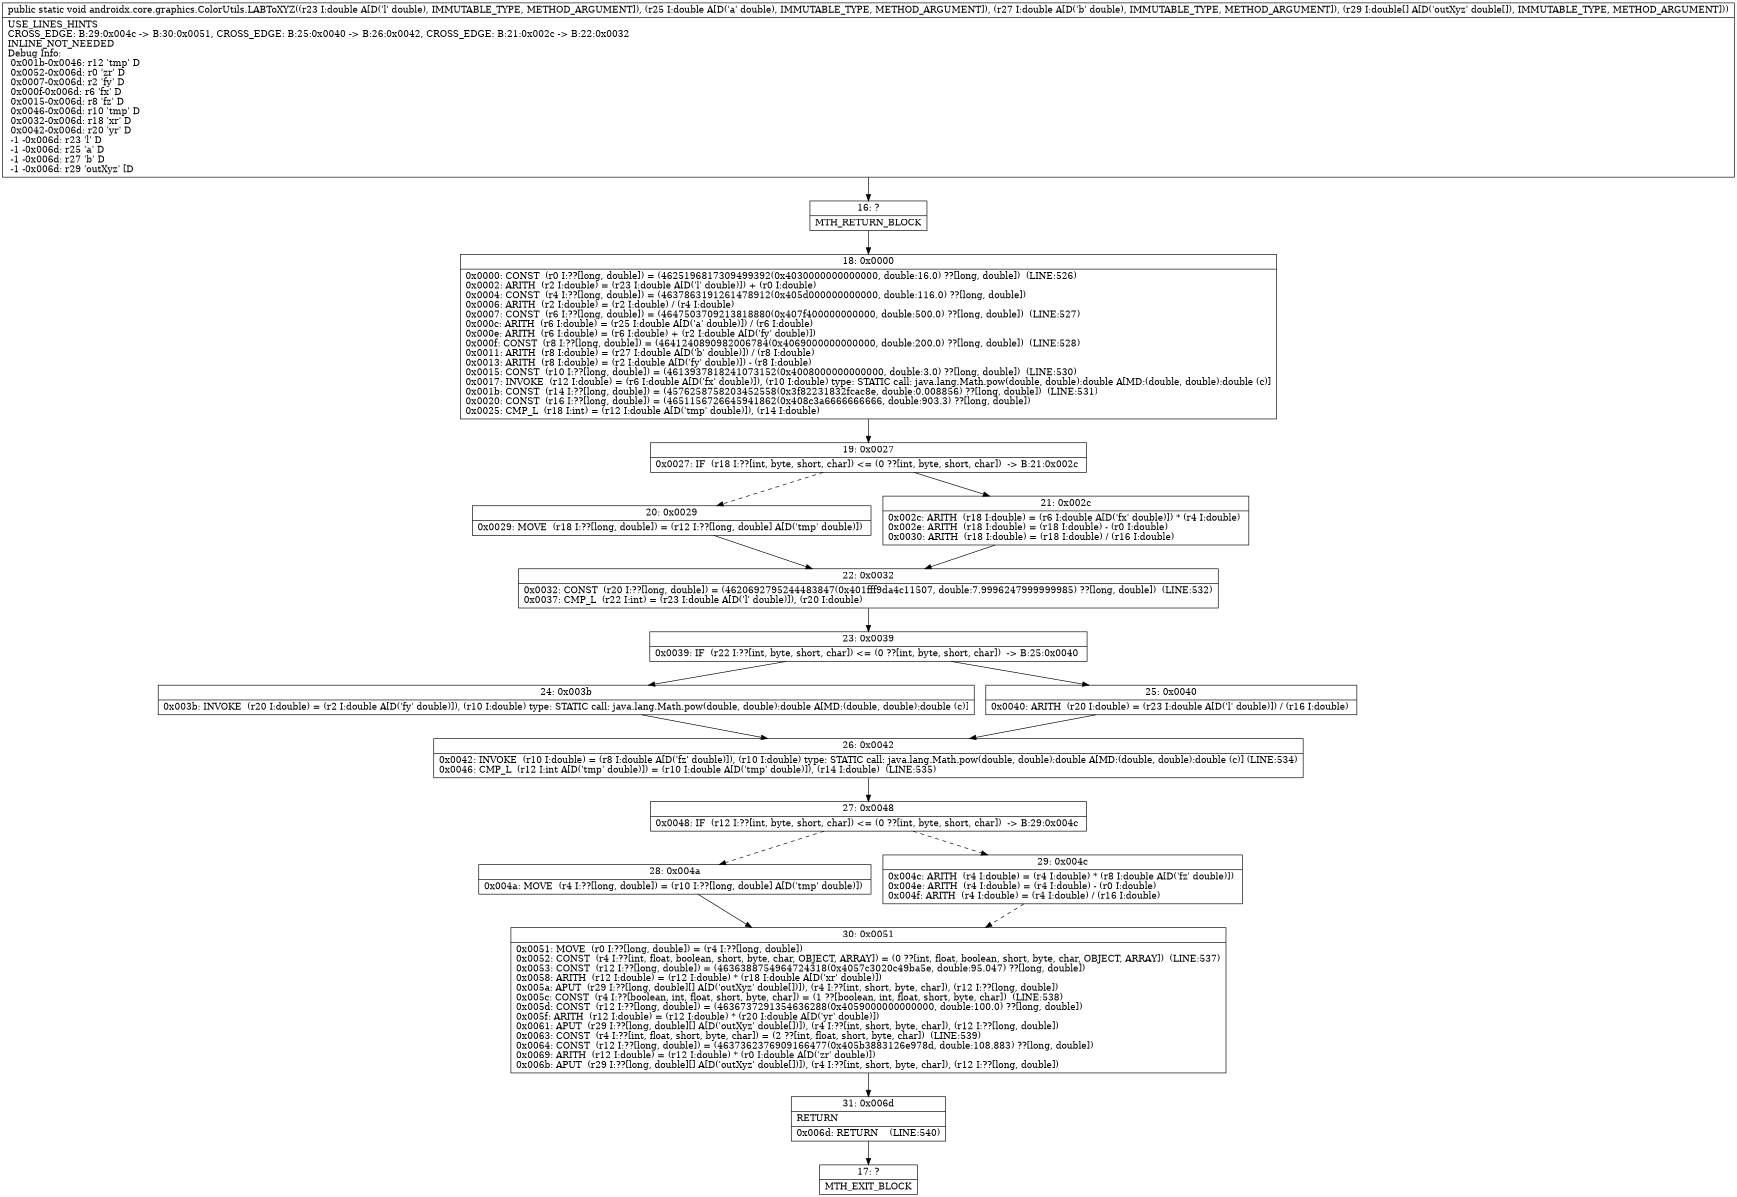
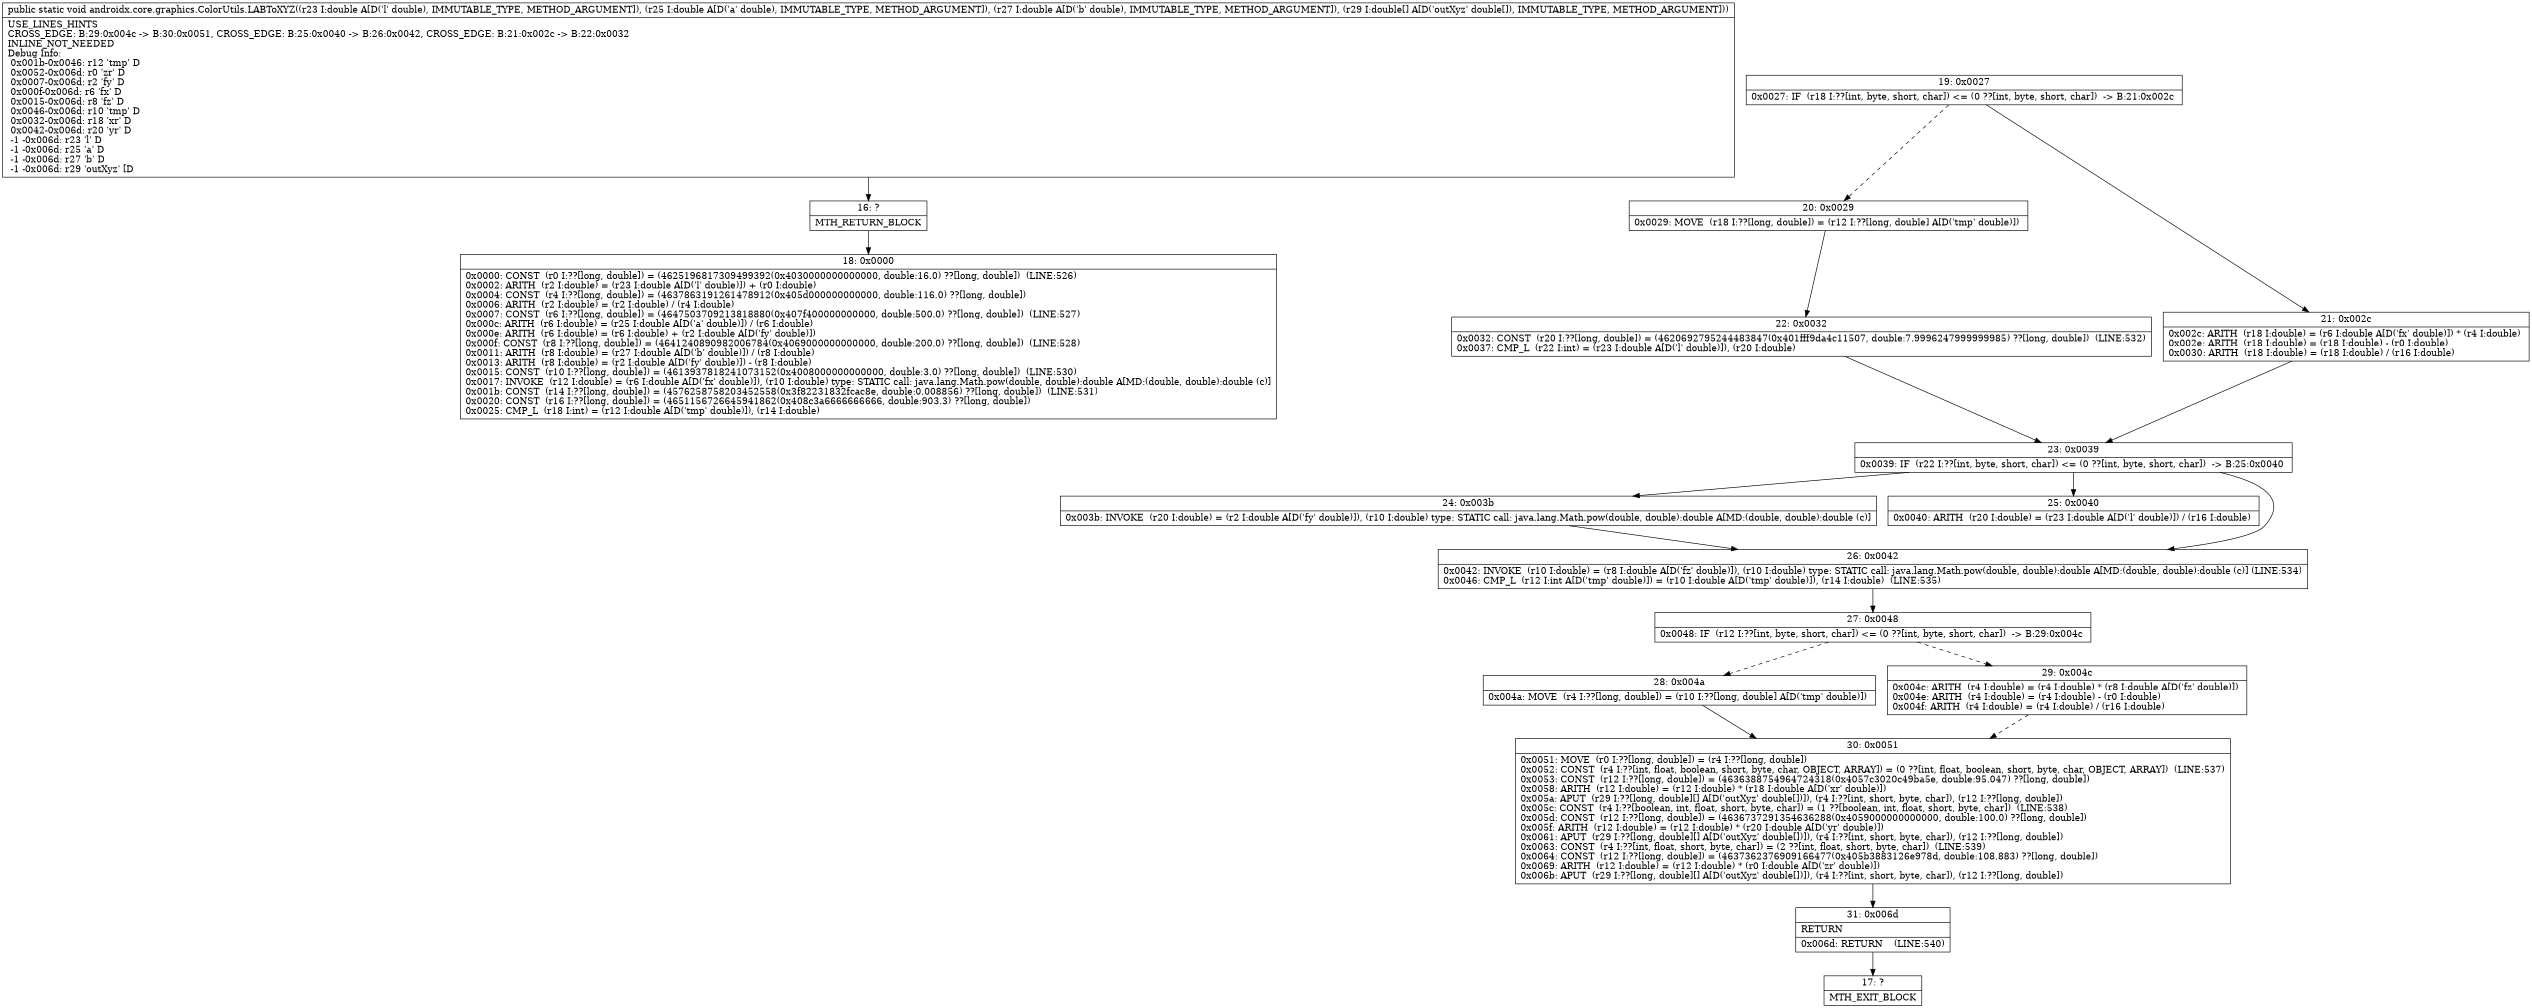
  digraph {
    node [shape=record]
    n1 [label="{16\:\ ?|MTH_RETURN_BLOCK\l}"]
    n2 [label="{18\:\ 0x0000|0x0000: CONST  (r0 I:??[long, double]) = (4625196817309499392(0x4030000000000000, double:16.0) ??[long, double])  (LINE:526)\l0x0002: ARITH  (r2 I:double) = (r23 I:double A[D('l' double)]) + (r0 I:double) \l0x0004: CONST  (r4 I:??[long, double]) = (4637863191261478912(0x405d000000000000, double:116.0) ??[long, double]) \l0x0006: ARITH  (r2 I:double) = (r2 I:double) \/ (r4 I:double) \l0x0007: CONST  (r6 I:??[long, double]) = (4647503709213818880(0x407f400000000000, double:500.0) ??[long, double])  (LINE:527)\l0x000c: ARITH  (r6 I:double) = (r25 I:double A[D('a' double)]) \/ (r6 I:double) \l0x000e: ARITH  (r6 I:double) = (r6 I:double) + (r2 I:double A[D('fy' double)]) \l0x000f: CONST  (r8 I:??[long, double]) = (4641240890982006784(0x4069000000000000, double:200.0) ??[long, double])  (LINE:528)\l0x0011: ARITH  (r8 I:double) = (r27 I:double A[D('b' double)]) \/ (r8 I:double) \l0x0013: ARITH  (r8 I:double) = (r2 I:double A[D('fy' double)]) \- (r8 I:double) \l0x0015: CONST  (r10 I:??[long, double]) = (4613937818241073152(0x4008000000000000, double:3.0) ??[long, double])  (LINE:530)\l0x0017: INVOKE  (r12 I:double) = (r6 I:double A[D('fx' double)]), (r10 I:double) type: STATIC call: java.lang.Math.pow(double, double):double A[MD:(double, double):double (c)]\l0x001b: CONST  (r14 I:??[long, double]) = (4576258758203452558(0x3f82231832fcac8e, double:0.008856) ??[long, double])  (LINE:531)\l0x0020: CONST  (r16 I:??[long, double]) = (4651156726645941862(0x408c3a6666666666, double:903.3) ??[long, double]) \l0x0025: CMP_L  (r18 I:int) = (r12 I:double A[D('tmp' double)]), (r14 I:double) \l}"]
    n3 [label="{19\:\ 0x0027|0x0027: IF  (r18 I:??[int, byte, short, char]) \<= (0 ??[int, byte, short, char])  \-\> B:21:0x002c \l}"]
    n4 [label="{20\:\ 0x0029|0x0029: MOVE  (r18 I:??[long, double]) = (r12 I:??[long, double] A[D('tmp' double)]) \l}"]
    n5 [label="{21\:\ 0x002c|0x002c: ARITH  (r18 I:double) = (r6 I:double A[D('fx' double)]) * (r4 I:double) \l0x002e: ARITH  (r18 I:double) = (r18 I:double) \- (r0 I:double) \l0x0030: ARITH  (r18 I:double) = (r18 I:double) \/ (r16 I:double) \l}"]
    n6 [label="{22\:\ 0x0032|0x0032: CONST  (r20 I:??[long, double]) = (4620692795244483847(0x401fff9da4c11507, double:7.9996247999999985) ??[long, double])  (LINE:532)\l0x0037: CMP_L  (r22 I:int) = (r23 I:double A[D('l' double)]), (r20 I:double) \l}"]
    n7 [label="{23\:\ 0x0039|0x0039: IF  (r22 I:??[int, byte, short, char]) \<= (0 ??[int, byte, short, char])  \-\> B:25:0x0040 \l}"]
    n8 [label="{24\:\ 0x003b|0x003b: INVOKE  (r20 I:double) = (r2 I:double A[D('fy' double)]), (r10 I:double) type: STATIC call: java.lang.Math.pow(double, double):double A[MD:(double, double):double (c)]\l}"]
    n9 [label="{25\:\ 0x0040|0x0040: ARITH  (r20 I:double) = (r23 I:double A[D('l' double)]) \/ (r16 I:double) \l}"]
    n10 [label="{26\:\ 0x0042|0x0042: INVOKE  (r10 I:double) = (r8 I:double A[D('fz' double)]), (r10 I:double) type: STATIC call: java.lang.Math.pow(double, double):double A[MD:(double, double):double (c)] (LINE:534)\l0x0046: CMP_L  (r12 I:int A[D('tmp' double)]) = (r10 I:double A[D('tmp' double)]), (r14 I:double)  (LINE:535)\l}"]
    n11 [label="{27\:\ 0x0048|0x0048: IF  (r12 I:??[int, byte, short, char]) \<= (0 ??[int, byte, short, char])  \-\> B:29:0x004c \l}"]
    n12 [label="{28\:\ 0x004a|0x004a: MOVE  (r4 I:??[long, double]) = (r10 I:??[long, double] A[D('tmp' double)]) \l}"]
    n13 [label="{29\:\ 0x004c|0x004c: ARITH  (r4 I:double) = (r4 I:double) * (r8 I:double A[D('fz' double)]) \l0x004e: ARITH  (r4 I:double) = (r4 I:double) \- (r0 I:double) \l0x004f: ARITH  (r4 I:double) = (r4 I:double) \/ (r16 I:double) \l}"]
    n14 [label="{30\:\ 0x0051|0x0051: MOVE  (r0 I:??[long, double]) = (r4 I:??[long, double]) \l0x0052: CONST  (r4 I:??[int, float, boolean, short, byte, char, OBJECT, ARRAY]) = (0 ??[int, float, boolean, short, byte, char, OBJECT, ARRAY])  (LINE:537)\l0x0053: CONST  (r12 I:??[long, double]) = (4636388754964724318(0x4057c3020c49ba5e, double:95.047) ??[long, double]) \l0x0058: ARITH  (r12 I:double) = (r12 I:double) * (r18 I:double A[D('xr' double)]) \l0x005a: APUT  (r29 I:??[long, double][] A[D('outXyz' double[])]), (r4 I:??[int, short, byte, char]), (r12 I:??[long, double]) \l0x005c: CONST  (r4 I:??[boolean, int, float, short, byte, char]) = (1 ??[boolean, int, float, short, byte, char])  (LINE:538)\l0x005d: CONST  (r12 I:??[long, double]) = (4636737291354636288(0x4059000000000000, double:100.0) ??[long, double]) \l0x005f: ARITH  (r12 I:double) = (r12 I:double) * (r20 I:double A[D('yr' double)]) \l0x0061: APUT  (r29 I:??[long, double][] A[D('outXyz' double[])]), (r4 I:??[int, short, byte, char]), (r12 I:??[long, double]) \l0x0063: CONST  (r4 I:??[int, float, short, byte, char]) = (2 ??[int, float, short, byte, char])  (LINE:539)\l0x0064: CONST  (r12 I:??[long, double]) = (4637362376909166477(0x405b3883126e978d, double:108.883) ??[long, double]) \l0x0069: ARITH  (r12 I:double) = (r12 I:double) * (r0 I:double A[D('zr' double)]) \l0x006b: APUT  (r29 I:??[long, double][] A[D('outXyz' double[])]), (r4 I:??[int, short, byte, char]), (r12 I:??[long, double]) \l}"]
    n15 [label="{31\:\ 0x006d|RETURN\l|0x006d: RETURN    (LINE:540)\l}"]
    n16 [label="{17\:\ ?|MTH_EXIT_BLOCK\l}"]
    n17 [label="{public static void androidx.core.graphics.ColorUtils.LABToXYZ((r23 I:double A[D('l' double), IMMUTABLE_TYPE, METHOD_ARGUMENT]), (r25 I:double A[D('a' double), IMMUTABLE_TYPE, METHOD_ARGUMENT]), (r27 I:double A[D('b' double), IMMUTABLE_TYPE, METHOD_ARGUMENT]), (r29 I:double[] A[D('outXyz' double[]), IMMUTABLE_TYPE, METHOD_ARGUMENT]))  | USE_LINES_HINTS\lCROSS_EDGE: B:29:0x004c \-\> B:30:0x0051, CROSS_EDGE: B:25:0x0040 \-\> B:26:0x0042, CROSS_EDGE: B:21:0x002c \-\> B:22:0x0032\lINLINE_NOT_NEEDED\lDebug Info:\l  0x001b\-0x0046: r12 'tmp' D\l  0x0052\-0x006d: r0 'zr' D\l  0x0007\-0x006d: r2 'fy' D\l  0x000f\-0x006d: r6 'fx' D\l  0x0015\-0x006d: r8 'fz' D\l  0x0046\-0x006d: r10 'tmp' D\l  0x0032\-0x006d: r18 'xr' D\l  0x0042\-0x006d: r20 'yr' D\l  \-1 \-0x006d: r23 'l' D\l  \-1 \-0x006d: r25 'a' D\l  \-1 \-0x006d: r27 'b' D\l  \-1 \-0x006d: r29 'outXyz' [D\l}"]
    n1 -> n2
-   n2 -> n3
    n3 -> n4 [style=dashed]
    n3 -> n5
    n4 -> n6
-   n5 -> n6
+   n5 -> n7
    n6 -> n7
    n7 -> n8 [style=solid]
    n7 -> n9
    n8 -> n10
-   n9 -> n10
+   n7 -> n10
    n10 -> n11
    n11 -> n12 [style=dashed]
    n11 -> n13 [style=dashed]
    n12 -> n14
    n13 -> n14 [style=dashed]
    n14 -> n15
    n15 -> n16
    n17 -> n1
  }
